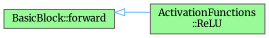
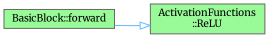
  digraph {
    rankdir=LR
    fontname=Merriweather
    node [fillcolor=palegreen fontname=Merriweather fontsize=10 shape=box style=filled]
    n1 [color=gray40 fontcolor=black height=0.2 label="BasicBlock::forward" width=0.4]
    n2 [color=grey40 height=0.2 label="ActivationFunctions\l::ReLU" width=0.4]
-   n2 -> n1 [color=steelblue1 fontname=Merriweather fontsize=10 labelfontname=Helvetica labelfontsize=10 style=solid arrowhead=onormal]
+   n1 -> n2 [color=steelblue1 fontname=Merriweather fontsize=10 labelfontname=Helvetica labelfontsize=10 style=solid arrowhead=onormal]
  }
